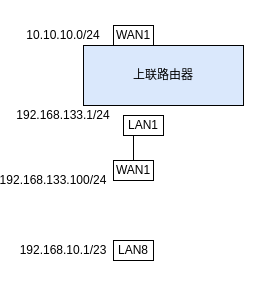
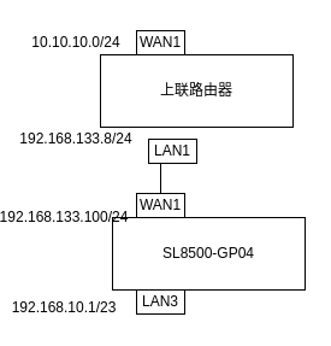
  <mxCell id="0" />
  <mxCell id="1" parent="0" />
+ <mxCell id="2" value="SL8500-GP04" style="rounded=0;whiteSpace=wrap;html=1;" vertex="1" parent="1"><mxGeometry x="90" y="180" width="160" height="60" as="geometry" /></mxCell>
  <mxCell id="3" value="WAN1" style="rounded=0;whiteSpace=wrap;html=1;" vertex="1" parent="1"><mxGeometry x="110" y="160" width="40" height="20" as="geometry" /></mxCell>
- <mxCell id="4" value="上联路由器" style="rounded=0;whiteSpace=wrap;html=1;fillColor=#dae8fc;" vertex="1" parent="1"><mxGeometry x="80" y="45" width="160" height="60" as="geometry" /></mxCell>
+ <mxCell id="4" value="上联路由器" style="rounded=0;whiteSpace=wrap;html=1;" vertex="1" parent="1"><mxGeometry x="80" y="45" width="160" height="60" as="geometry" /></mxCell>
  <mxCell id="5" style="edgeStyle=orthogonalEdgeStyle;rounded=0;orthogonalLoop=1;jettySize=auto;html=1;exitX=0.5;exitY=1;exitDx=0;exitDy=0;entryX=0.5;entryY=0;entryDx=0;entryDy=0;endArrow=none;startFill=0;" edge="1" parent="1" source="6" target="3"><mxGeometry relative="1" as="geometry" /></mxCell>
  <mxCell id="6" value="LAN1" style="rounded=0;whiteSpace=wrap;html=1;" vertex="1" parent="1"><mxGeometry x="120" y="115" width="40" height="20" as="geometry" /></mxCell>
- <mxCell id="7" value="192.168.133.1/24" style="text;html=1;align=center;verticalAlign=middle;whiteSpace=wrap;rounded=0;" vertex="1" parent="1"><mxGeometry x="30" y="100" width="60" height="30" as="geometry" /></mxCell>
+ <mxCell id="7" value="192.168.133.8/24" style="text;html=1;align=center;verticalAlign=middle;whiteSpace=wrap;rounded=0;" vertex="1" parent="1"><mxGeometry x="30" y="100" width="60" height="30" as="geometry" /></mxCell>
  <mxCell id="8" value="192.168.133.100/24" style="text;html=1;align=center;verticalAlign=middle;whiteSpace=wrap;rounded=0;" vertex="1" parent="1"><mxGeometry x="20" y="165" width="60" height="30" as="geometry" /></mxCell>
  <mxCell id="9" value="WAN1" style="rounded=0;whiteSpace=wrap;html=1;" vertex="1" parent="1"><mxGeometry x="110" y="25" width="40" height="20" as="geometry" /></mxCell>
  <mxCell id="10" value="10.10.10.0/24" style="text;html=1;align=center;verticalAlign=middle;whiteSpace=wrap;rounded=0;" vertex="1" parent="1"><mxGeometry x="30" y="20" width="60" height="30" as="geometry" /></mxCell>
- <mxCell id="11" value="LAN8" style="rounded=0;whiteSpace=wrap;html=1;" vertex="1" parent="1"><mxGeometry x="110" y="240" width="40" height="20" as="geometry" /></mxCell>
- <mxCell id="12" value="192.168.10.1/23" style="text;html=1;align=center;verticalAlign=middle;whiteSpace=wrap;rounded=0;" vertex="1" parent="1"><mxGeometry x="30" y="235" width="60" height="30" as="geometry" /></mxCell>
+ <mxCell id="11" value="LAN3" style="rounded=0;whiteSpace=wrap;html=1;" vertex="1" parent="1"><mxGeometry x="110" y="240" width="40" height="20" as="geometry" /></mxCell>
+ <mxCell id="12" value="192.168.10.1/23" style="text;html=1;align=center;verticalAlign=middle;whiteSpace=wrap;rounded=0;" vertex="1" parent="1"><mxGeometry x="20" y="240" width="60" height="30" as="geometry" /></mxCell>
